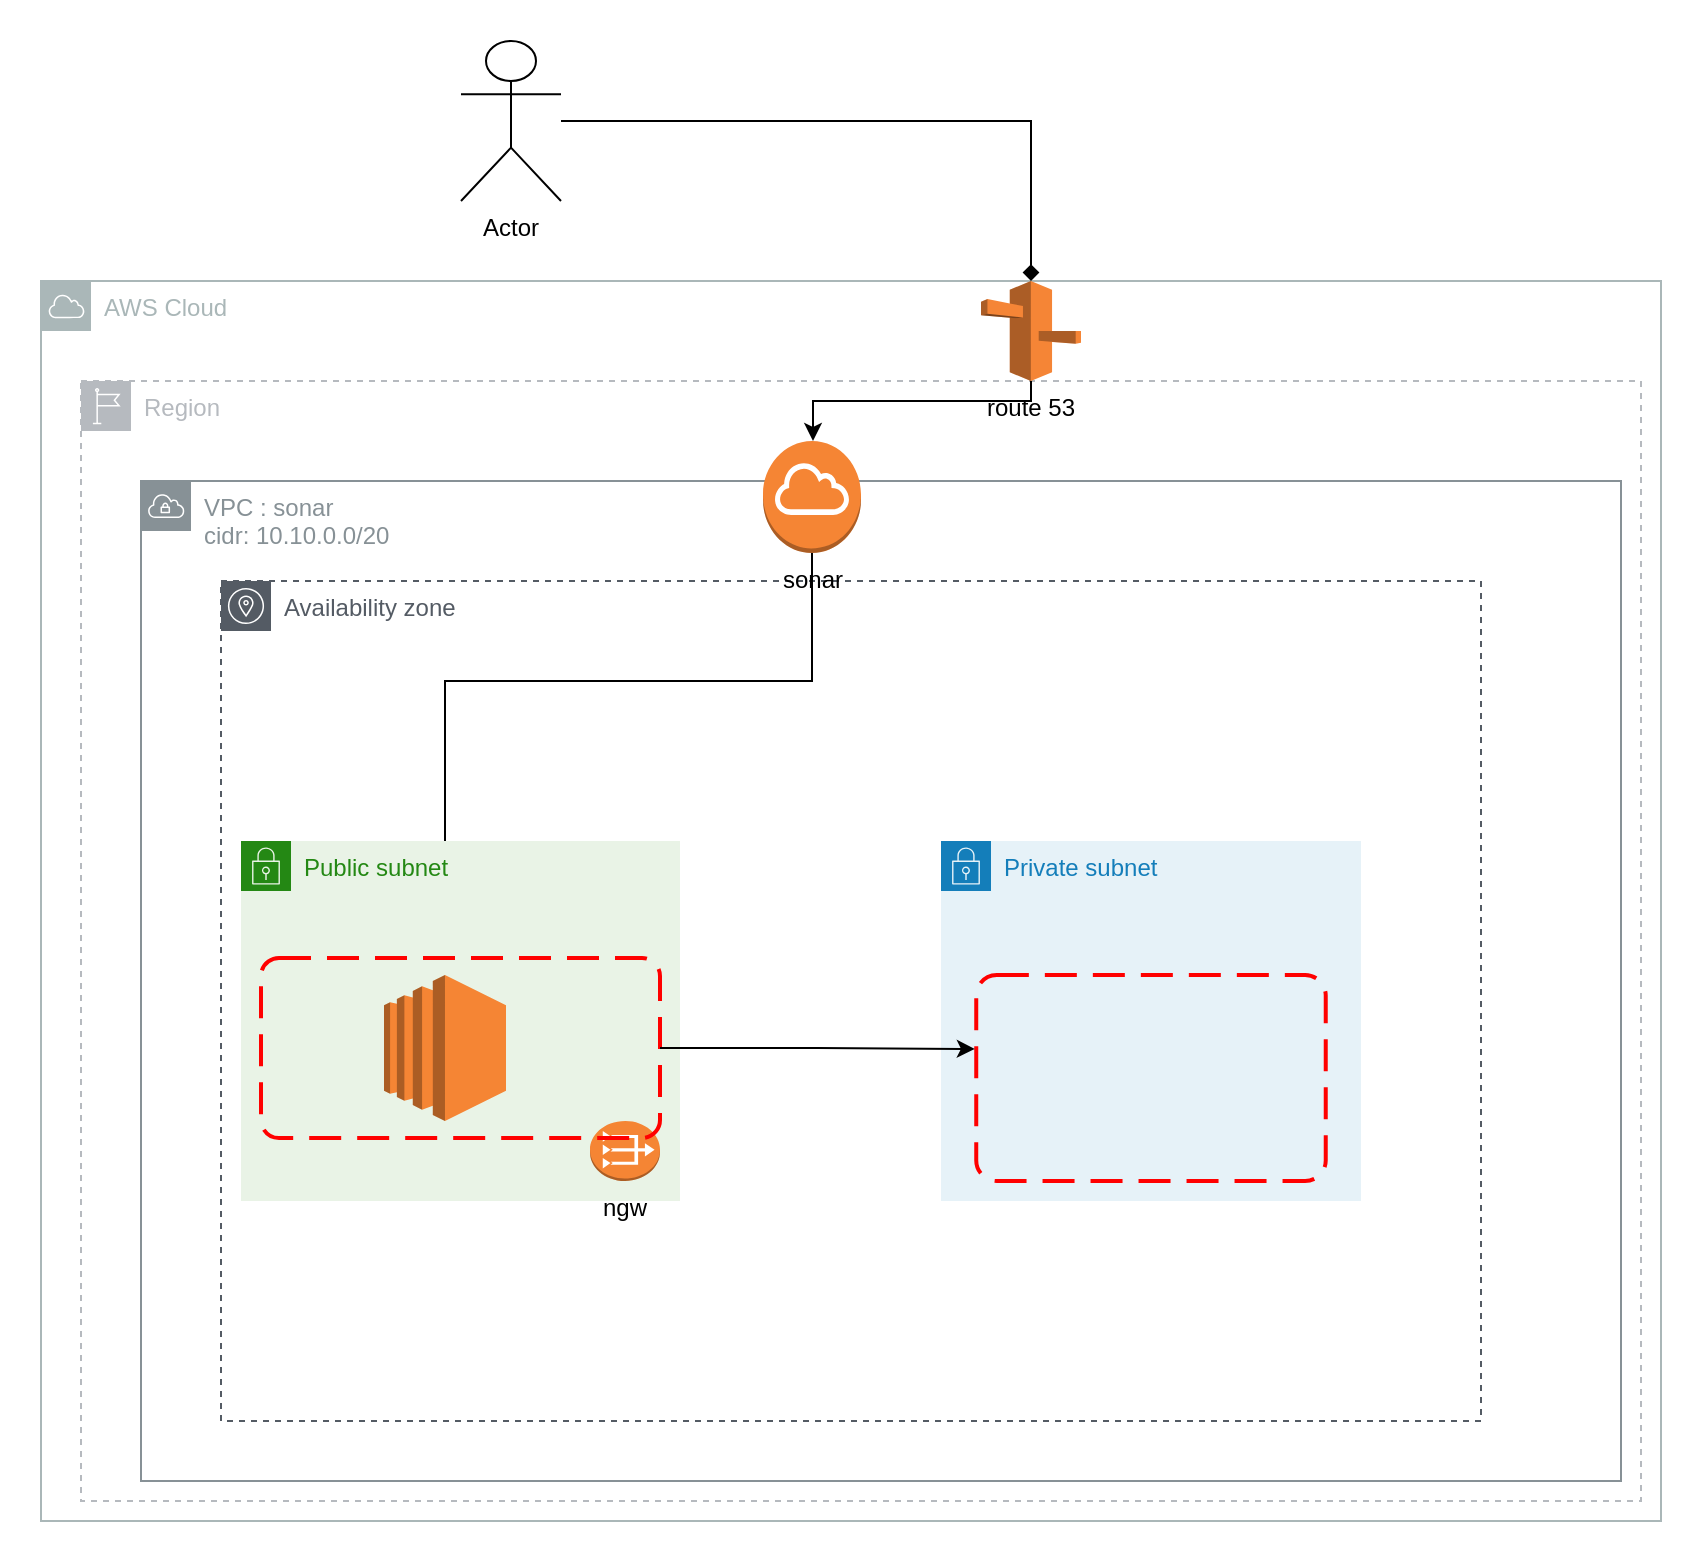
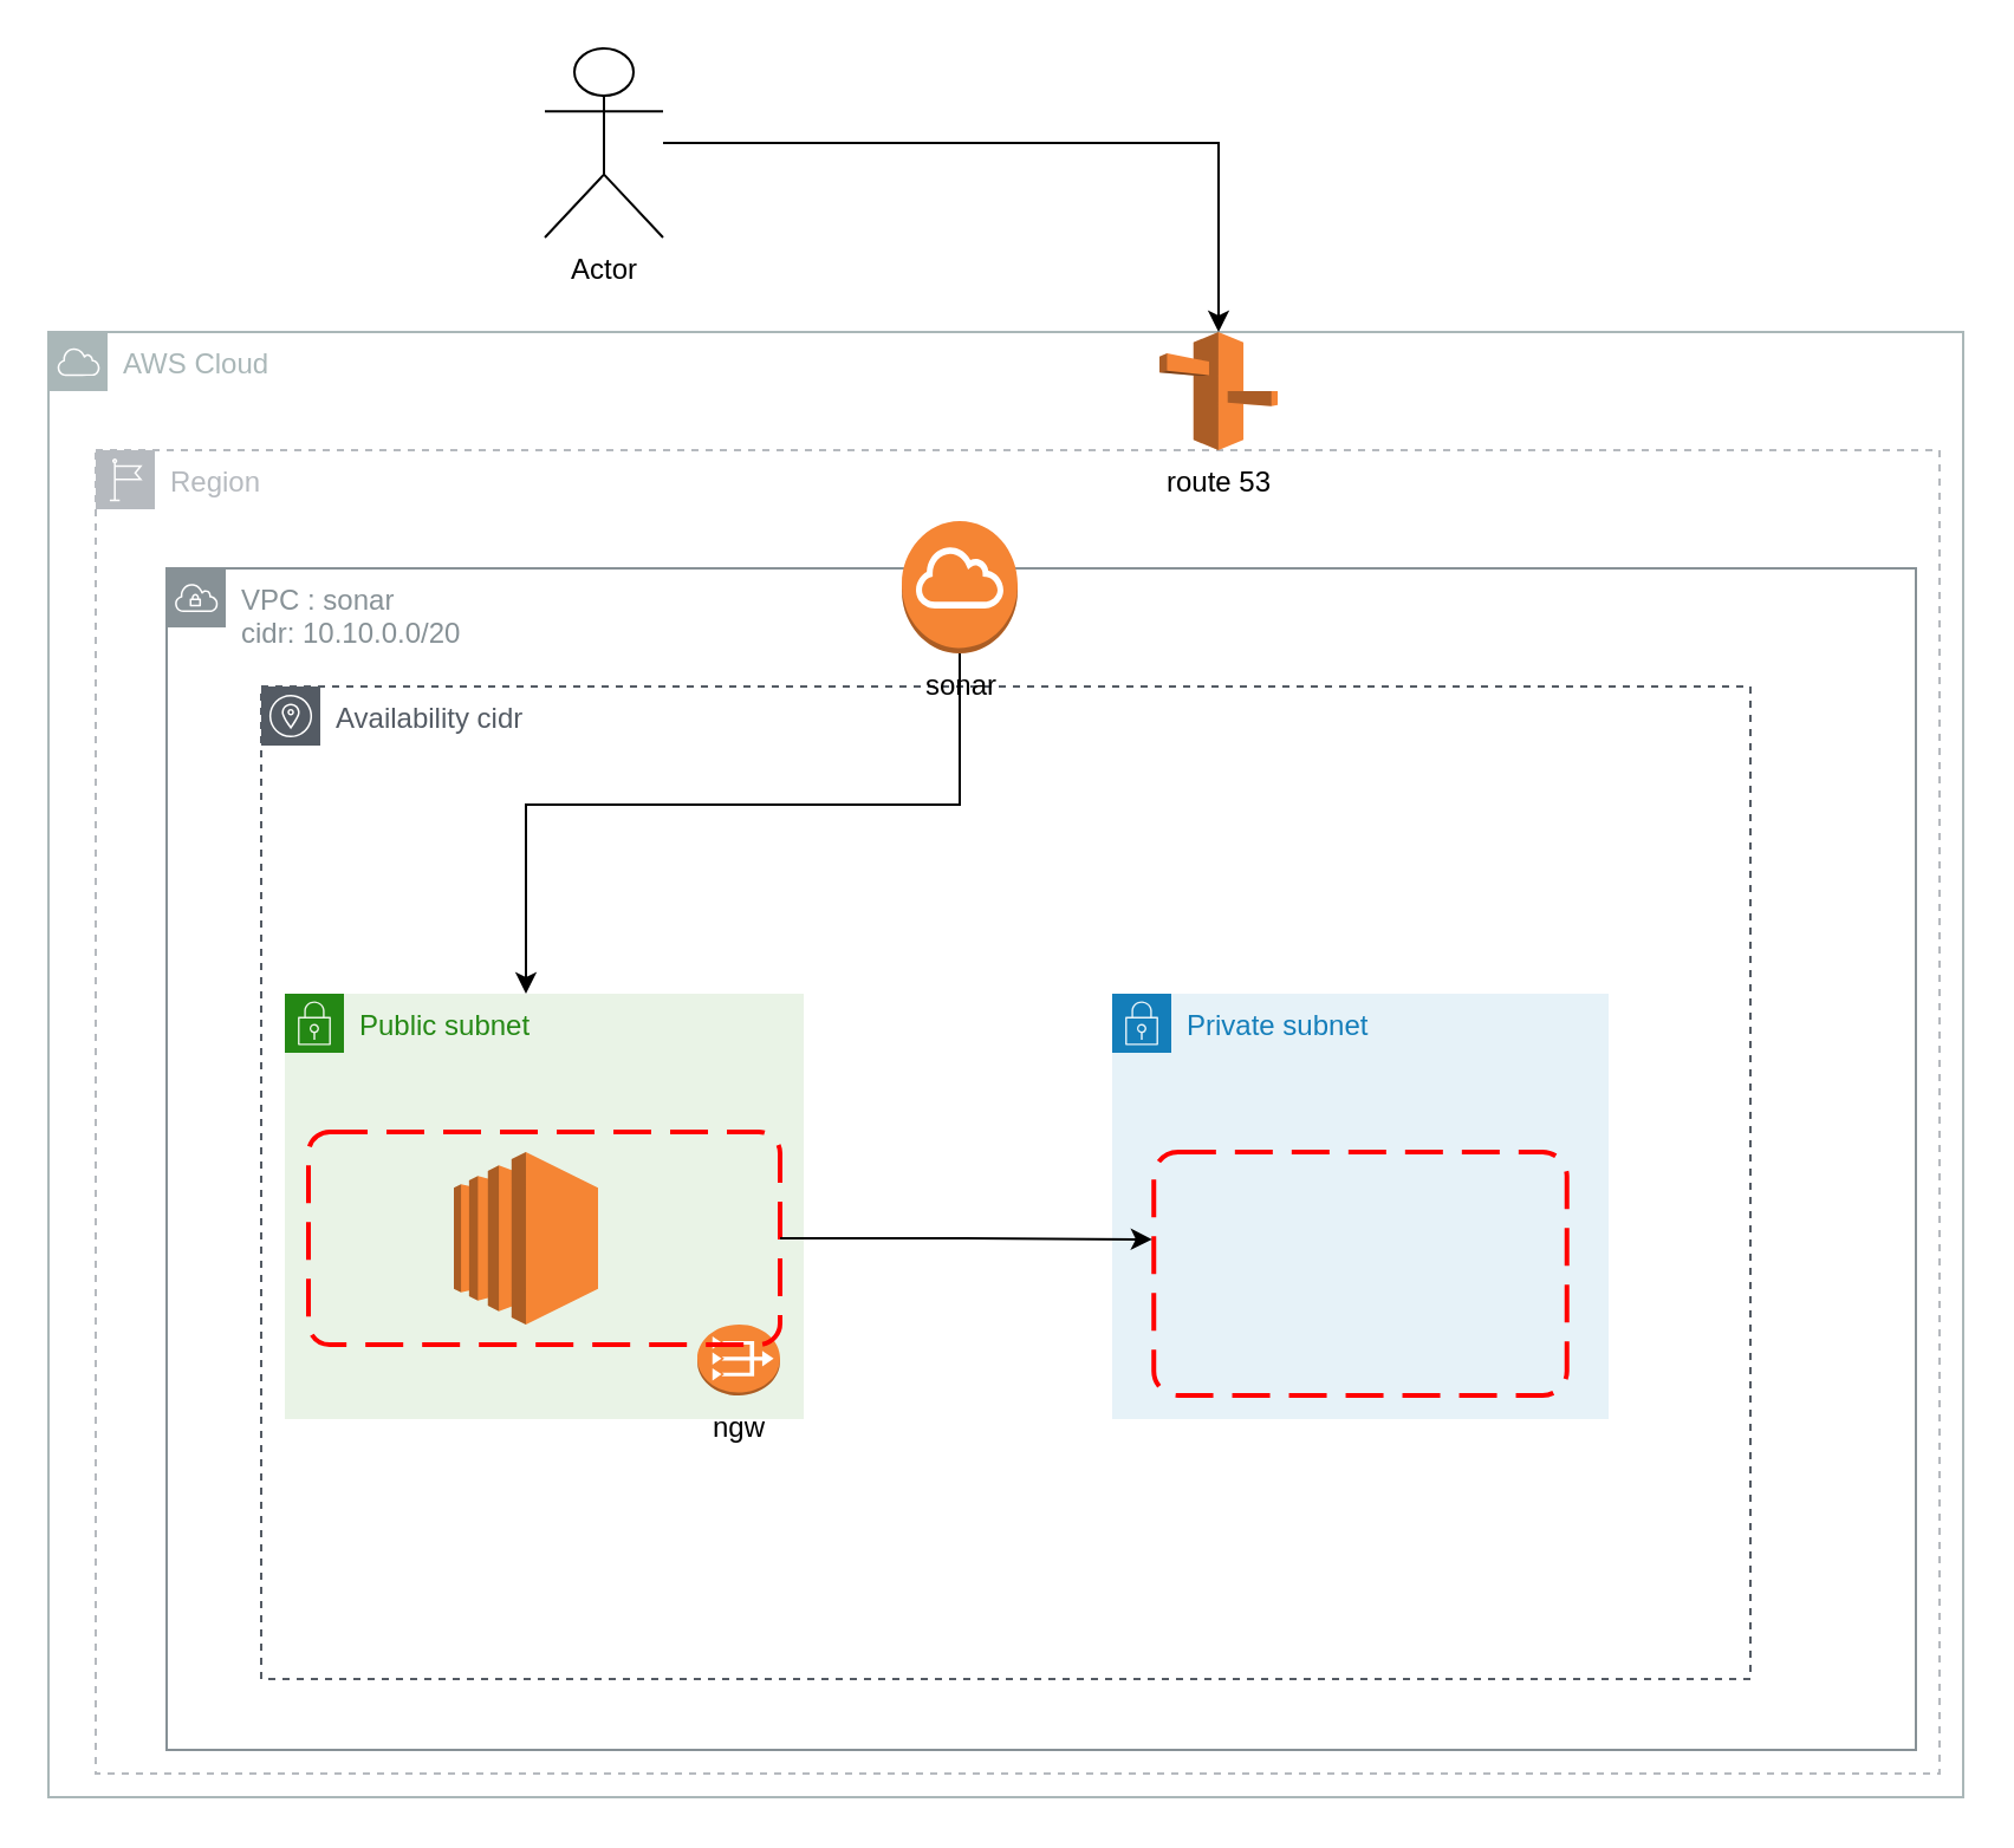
  <mxCell id="0" />
  <mxCell id="1" parent="0" />
  <mxCell id="2" value="AWS Cloud" style="sketch=0;outlineConnect=0;gradientColor=none;html=1;whiteSpace=wrap;fontSize=12;fontStyle=0;shape=mxgraph.aws4.group;grIcon=mxgraph.aws4.group_aws_cloud;strokeColor=#AAB7B8;fillColor=none;verticalAlign=top;align=left;spacingLeft=30;fontColor=#AAB7B8;dashed=0;" vertex="1" parent="1"><mxGeometry x="20" y="140" width="810" height="620" as="geometry" /></mxCell>
  <mxCell id="3" value="Region" style="sketch=0;outlineConnect=0;gradientColor=none;html=1;whiteSpace=wrap;fontSize=12;fontStyle=0;shape=mxgraph.aws4.group;grIcon=mxgraph.aws4.group_region;strokeColor=#B6BABF;fillColor=none;verticalAlign=top;align=left;spacingLeft=30;fontColor=#B6BABF;dashed=1;" vertex="1" parent="1"><mxGeometry x="40" y="190" width="780" height="560" as="geometry" /></mxCell>
  <mxCell id="4" value="VPC : sonar&amp;nbsp;&lt;br&gt;cidr: 10.10.0.0/20" style="sketch=0;outlineConnect=0;gradientColor=none;html=1;whiteSpace=wrap;fontSize=12;fontStyle=0;shape=mxgraph.aws4.group;grIcon=mxgraph.aws4.group_vpc;strokeColor=#879196;fillColor=none;verticalAlign=top;align=left;spacingLeft=30;fontColor=#879196;dashed=0;" vertex="1" parent="1"><mxGeometry x="70" y="240" width="740" height="500" as="geometry" /></mxCell>
- <mxCell id="5" value="Availability zone" style="sketch=0;outlineConnect=0;gradientColor=none;html=1;whiteSpace=wrap;fontSize=12;fontStyle=0;shape=mxgraph.aws4.group;grIcon=mxgraph.aws4.group_availability_zone;strokeColor=#545B64;fillColor=none;verticalAlign=top;align=left;spacingLeft=30;fontColor=#545B64;dashed=1;" vertex="1" parent="1"><mxGeometry x="110" y="290" width="630" height="420" as="geometry" /></mxCell>
+ <mxCell id="5" value="Availability cidr" style="sketch=0;outlineConnect=0;gradientColor=none;html=1;whiteSpace=wrap;fontSize=12;fontStyle=0;shape=mxgraph.aws4.group;grIcon=mxgraph.aws4.group_availability_zone;strokeColor=#545B64;fillColor=none;verticalAlign=top;align=left;spacingLeft=30;fontColor=#545B64;dashed=1;" vertex="1" parent="1"><mxGeometry x="110" y="290" width="630" height="420" as="geometry" /></mxCell>
  <mxCell id="6" value="Private subnet" style="points=[[0,0],[0.25,0],[0.5,0],[0.75,0],[1,0],[1,0.25],[1,0.5],[1,0.75],[1,1],[0.75,1],[0.5,1],[0.25,1],[0,1],[0,0.75],[0,0.5],[0,0.25]];outlineConnect=0;gradientColor=none;html=1;whiteSpace=wrap;fontSize=12;fontStyle=0;container=1;pointerEvents=0;collapsible=0;recursiveResize=0;shape=mxgraph.aws4.group;grIcon=mxgraph.aws4.group_security_group;grStroke=0;strokeColor=#147EBA;fillColor=#E6F2F8;verticalAlign=top;align=left;spacingLeft=30;fontColor=#147EBA;dashed=0;" vertex="1" parent="1"><mxGeometry x="470" y="420" width="210" height="180" as="geometry" /></mxCell>
  <mxCell id="7" value="" style="rounded=1;arcSize=10;dashed=1;strokeColor=#ff0000;fillColor=none;gradientColor=none;dashPattern=8 4;strokeWidth=2;" vertex="1" parent="6"><mxGeometry x="17.62" y="67" width="174.75" height="103" as="geometry" /></mxCell>
  <mxCell id="8" value="Public subnet" style="points=[[0,0],[0.25,0],[0.5,0],[0.75,0],[1,0],[1,0.25],[1,0.5],[1,0.75],[1,1],[0.75,1],[0.5,1],[0.25,1],[0,1],[0,0.75],[0,0.5],[0,0.25]];outlineConnect=0;gradientColor=none;html=1;whiteSpace=wrap;fontSize=12;fontStyle=0;container=1;pointerEvents=0;collapsible=0;recursiveResize=0;shape=mxgraph.aws4.group;grIcon=mxgraph.aws4.group_security_group;grStroke=0;strokeColor=#248814;fillColor=#E9F3E6;verticalAlign=top;align=left;spacingLeft=30;fontColor=#248814;dashed=0;" vertex="1" parent="1"><mxGeometry x="120" y="420" width="219.5" height="180" as="geometry" /></mxCell>
  <mxCell id="9" value="ngw" style="outlineConnect=0;dashed=0;verticalLabelPosition=bottom;verticalAlign=top;align=center;html=1;shape=mxgraph.aws3.vpc_nat_gateway;fillColor=#F58534;gradientColor=none;" vertex="1" parent="8"><mxGeometry x="174.5" y="140" width="35" height="30" as="geometry" /></mxCell>
  <mxCell id="10" value="" style="outlineConnect=0;dashed=0;verticalLabelPosition=bottom;verticalAlign=top;align=center;html=1;shape=mxgraph.aws3.ec2;fillColor=#F58534;gradientColor=none;" vertex="1" parent="8"><mxGeometry x="71.5" y="67" width="61" height="73" as="geometry" /></mxCell>
  <mxCell id="11" value="" style="rounded=1;arcSize=10;dashed=1;strokeColor=#ff0000;fillColor=none;gradientColor=none;dashPattern=8 4;strokeWidth=2;" vertex="1" parent="8"><mxGeometry x="10" y="58.5" width="199.5" height="90" as="geometry" /></mxCell>
- <mxCell id="12" style="edgeStyle=orthogonalEdgeStyle;rounded=0;orthogonalLoop=1;jettySize=auto;html=1;endArrow=diamond;" edge="1" parent="1" source="13" target="17"><mxGeometry relative="1" as="geometry" /></mxCell>
+ <mxCell id="12" style="edgeStyle=orthogonalEdgeStyle;rounded=0;orthogonalLoop=1;jettySize=auto;html=1;" edge="1" parent="1" source="13" target="17"><mxGeometry relative="1" as="geometry" /></mxCell>
  <mxCell id="13" value="Actor" style="shape=umlActor;verticalLabelPosition=bottom;verticalAlign=top;html=1;outlineConnect=0;" vertex="1" parent="1"><mxGeometry x="230" y="20" width="50" height="80" as="geometry" /></mxCell>
- <mxCell id="14" style="edgeStyle=orthogonalEdgeStyle;rounded=0;orthogonalLoop=1;jettySize=auto;html=1;endArrow=none;" edge="1" parent="1" source="15" target="8"><mxGeometry relative="1" as="geometry"><Array as="points"><mxPoint x="406" y="340" /><mxPoint x="222" y="340" /></Array></mxGeometry></mxCell>
+ <mxCell id="14" style="edgeStyle=orthogonalEdgeStyle;rounded=0;orthogonalLoop=1;jettySize=auto;html=1;" edge="1" parent="1" source="15" target="8"><mxGeometry relative="1" as="geometry"><Array as="points"><mxPoint x="406" y="340" /><mxPoint x="222" y="340" /></Array></mxGeometry></mxCell>
  <mxCell id="15" value="sonar" style="outlineConnect=0;dashed=0;verticalLabelPosition=bottom;verticalAlign=top;align=center;html=1;shape=mxgraph.aws3.internet_gateway;fillColor=#F58534;gradientColor=none;" vertex="1" parent="1"><mxGeometry x="381" y="220" width="49" height="56" as="geometry" /></mxCell>
- <mxCell id="16" style="edgeStyle=orthogonalEdgeStyle;rounded=0;orthogonalLoop=1;jettySize=auto;html=1;exitX=0.5;exitY=1;exitDx=0;exitDy=0;exitPerimeter=0;" edge="1" parent="1" source="17" target="15"><mxGeometry relative="1" as="geometry"><Array as="points"><mxPoint x="515" y="200" /><mxPoint x="406" y="200" /></Array></mxGeometry></mxCell>
  <mxCell id="17" value="route 53" style="outlineConnect=0;dashed=0;verticalLabelPosition=bottom;verticalAlign=top;align=center;html=1;shape=mxgraph.aws3.route_53;fillColor=#F58536;gradientColor=none;" vertex="1" parent="1"><mxGeometry x="490" y="140" width="50" height="50" as="geometry" /></mxCell>
  <mxCell id="18" style="edgeStyle=orthogonalEdgeStyle;rounded=0;orthogonalLoop=1;jettySize=auto;html=1;entryX=-0.004;entryY=0.359;entryDx=0;entryDy=0;entryPerimeter=0;" edge="1" parent="1" source="11" target="7"><mxGeometry relative="1" as="geometry" /></mxCell>
